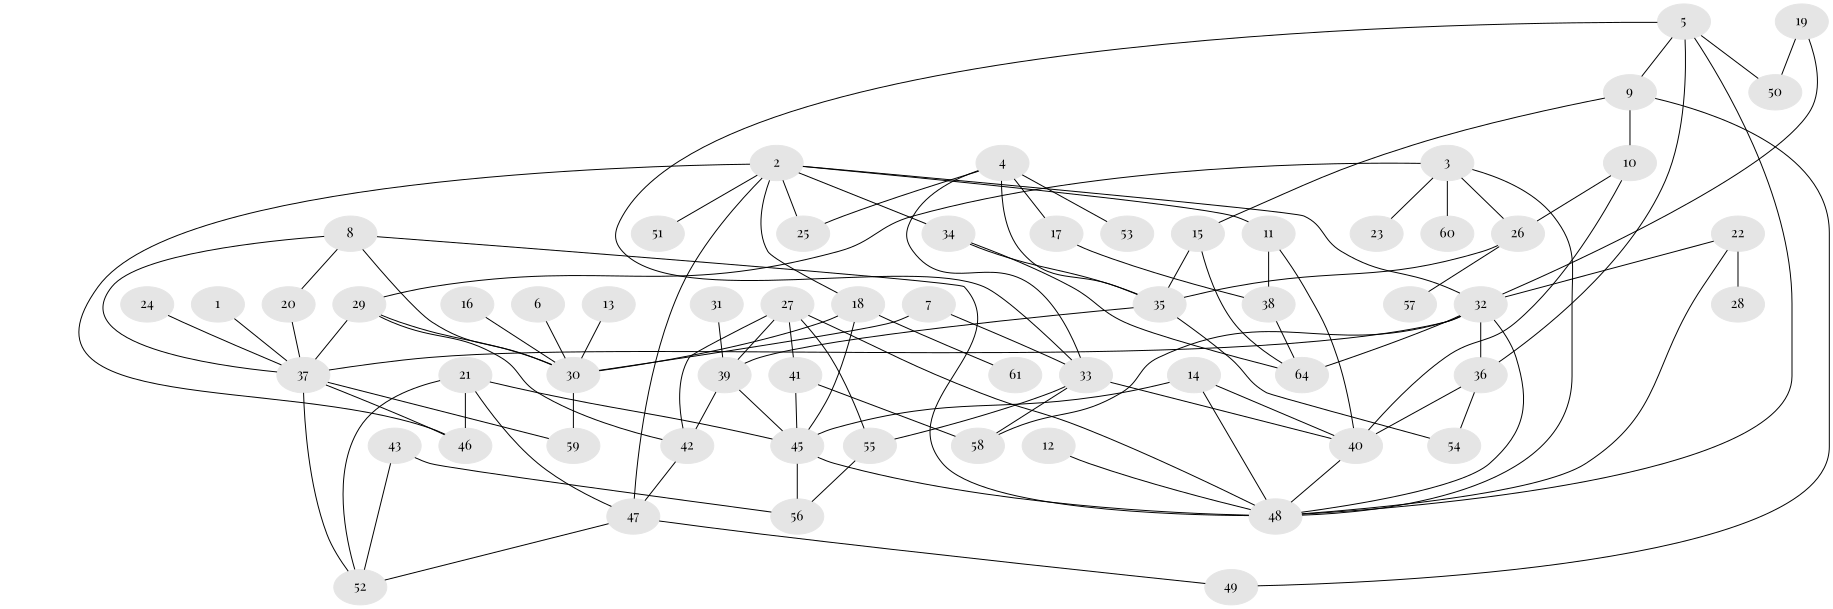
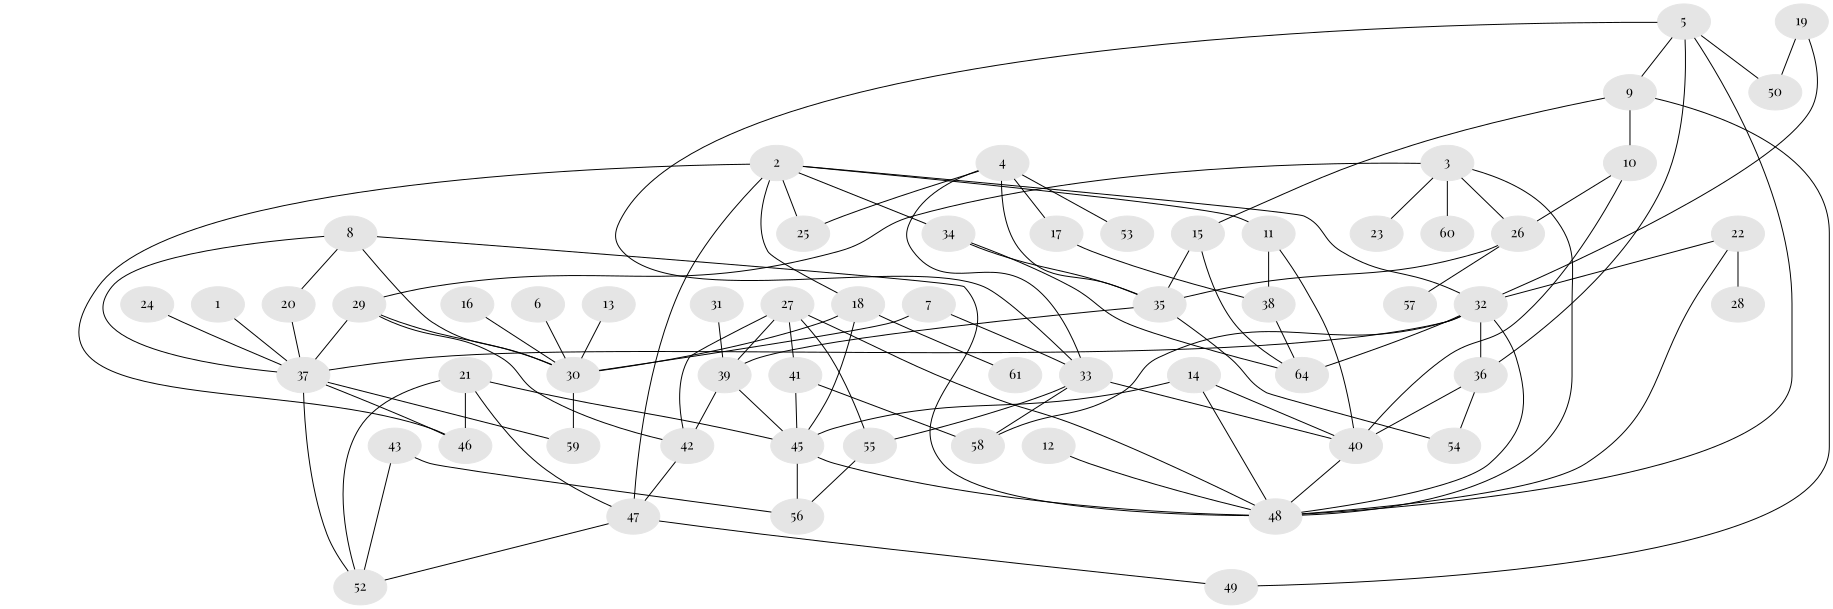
  graph {
    fontname="Playfair Display"
    node [color=gray90 fontname="Playfair Display" style=filled]
    edge [fontname="Playfair Display" weight=1.0]
    1
    37
    46
    52
    59
    2
    11
    18
    25
    32
    34
    47
-   51
    40
    38
    30
    45
    61
    48
    36
    n21 [label=64]
    58
    35
    49
    3
    23
    26
    29
    60
    57
    42
    4
    17
    33
    53
    55
    39
    54
    5
    9
    50
    10
    15
    6
    7
    8
    20
    12
    13
    14
    56
    16
    19
    21
    22
    28
    24
    27
    41
    31
    43
    1 -- 37
    37 -- 46
    37 -- 52
    37 -- 59
    2 -- 46
    2 -- 11
    2 -- 18
    2 -- 25
    2 -- 32
    2 -- 34
    2 -- 47
-   2 -- 51
    11 -- 40 [weight=2.0]
    11 -- 38
    18 -- 30
    18 -- 45
    18 -- 61
    32 -- 37
    32 -- 48
    32 -- 36
    32 -- n21
    32 -- 58
    34 -- n21
    34 -- 35
    47 -- 52
    47 -- 49
    40 -- 48
    38 -- n21
    30 -- 59
    45 -- 48
    45 -- 56
    36 -- 40
    36 -- 54
    35 -- 39
    35 -- 54
    3 -- 48
    3 -- 23
    3 -- 26
    3 -- 29
    3 -- 60
    26 -- 35
    26 -- 57
    29 -- 37
    29 -- 30
    29 -- 42
    42 -- 47
    4 -- 25
    4 -- 35
    4 -- 17
    4 -- 33
    4 -- 53
    17 -- 38
    33 -- 40
    33 -- 58
    33 -- 55
    55 -- 56
    39 -- 45
    39 -- 42
    5 -- 48
    5 -- 36
    5 -- 33
    5 -- 9
    5 -- 50
    9 -- 49
    9 -- 10
    9 -- 15
    10 -- 40
    10 -- 26
    15 -- n21
    15 -- 35
    6 -- 30
    7 -- 30
    7 -- 33
    8 -- 37
    8 -- 30
    8 -- 48
    8 -- 20
    20 -- 37
    12 -- 48
    13 -- 30
    14 -- 40
    14 -- 45
    14 -- 48
    16 -- 30
    19 -- 32
    19 -- 50
    21 -- 46
    21 -- 52
    21 -- 47
    21 -- 45
    22 -- 32
    22 -- 48
    22 -- 28
    24 -- 37
    27 -- 48
    27 -- 42
    27 -- 55
    27 -- 39
    27 -- 41
    41 -- 45
    41 -- 58
    31 -- 39
    43 -- 52
    43 -- 56
  }
